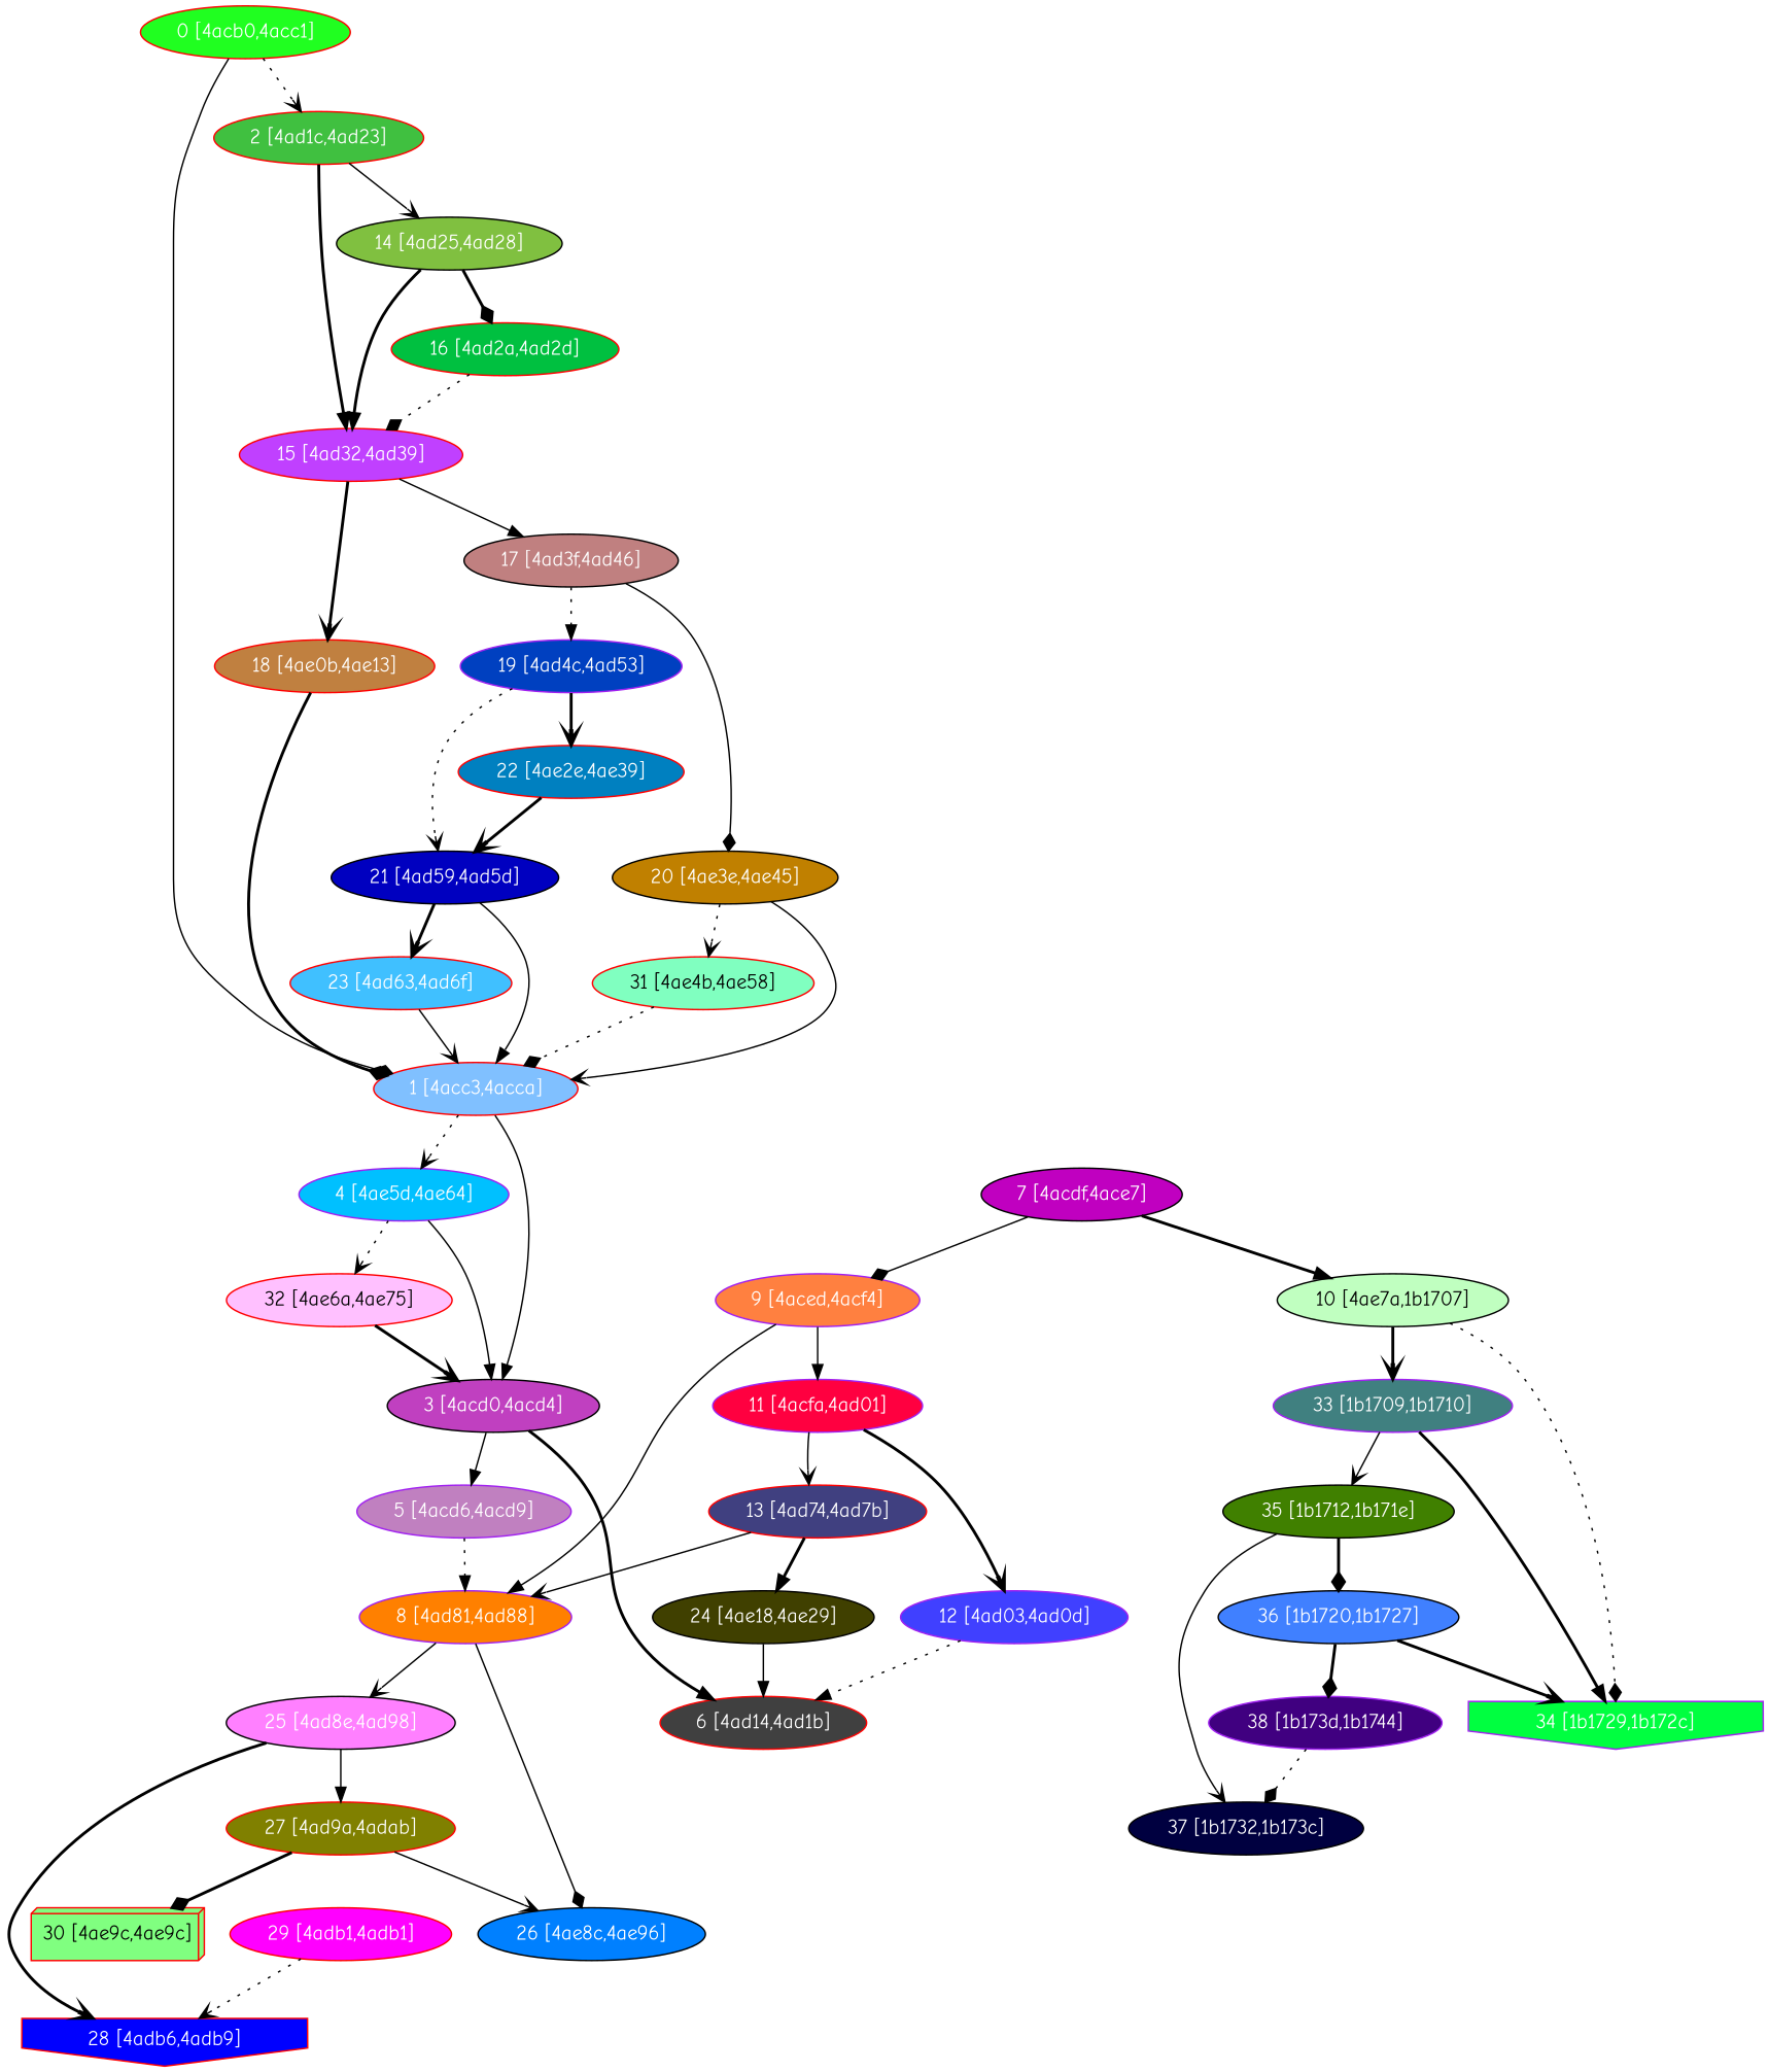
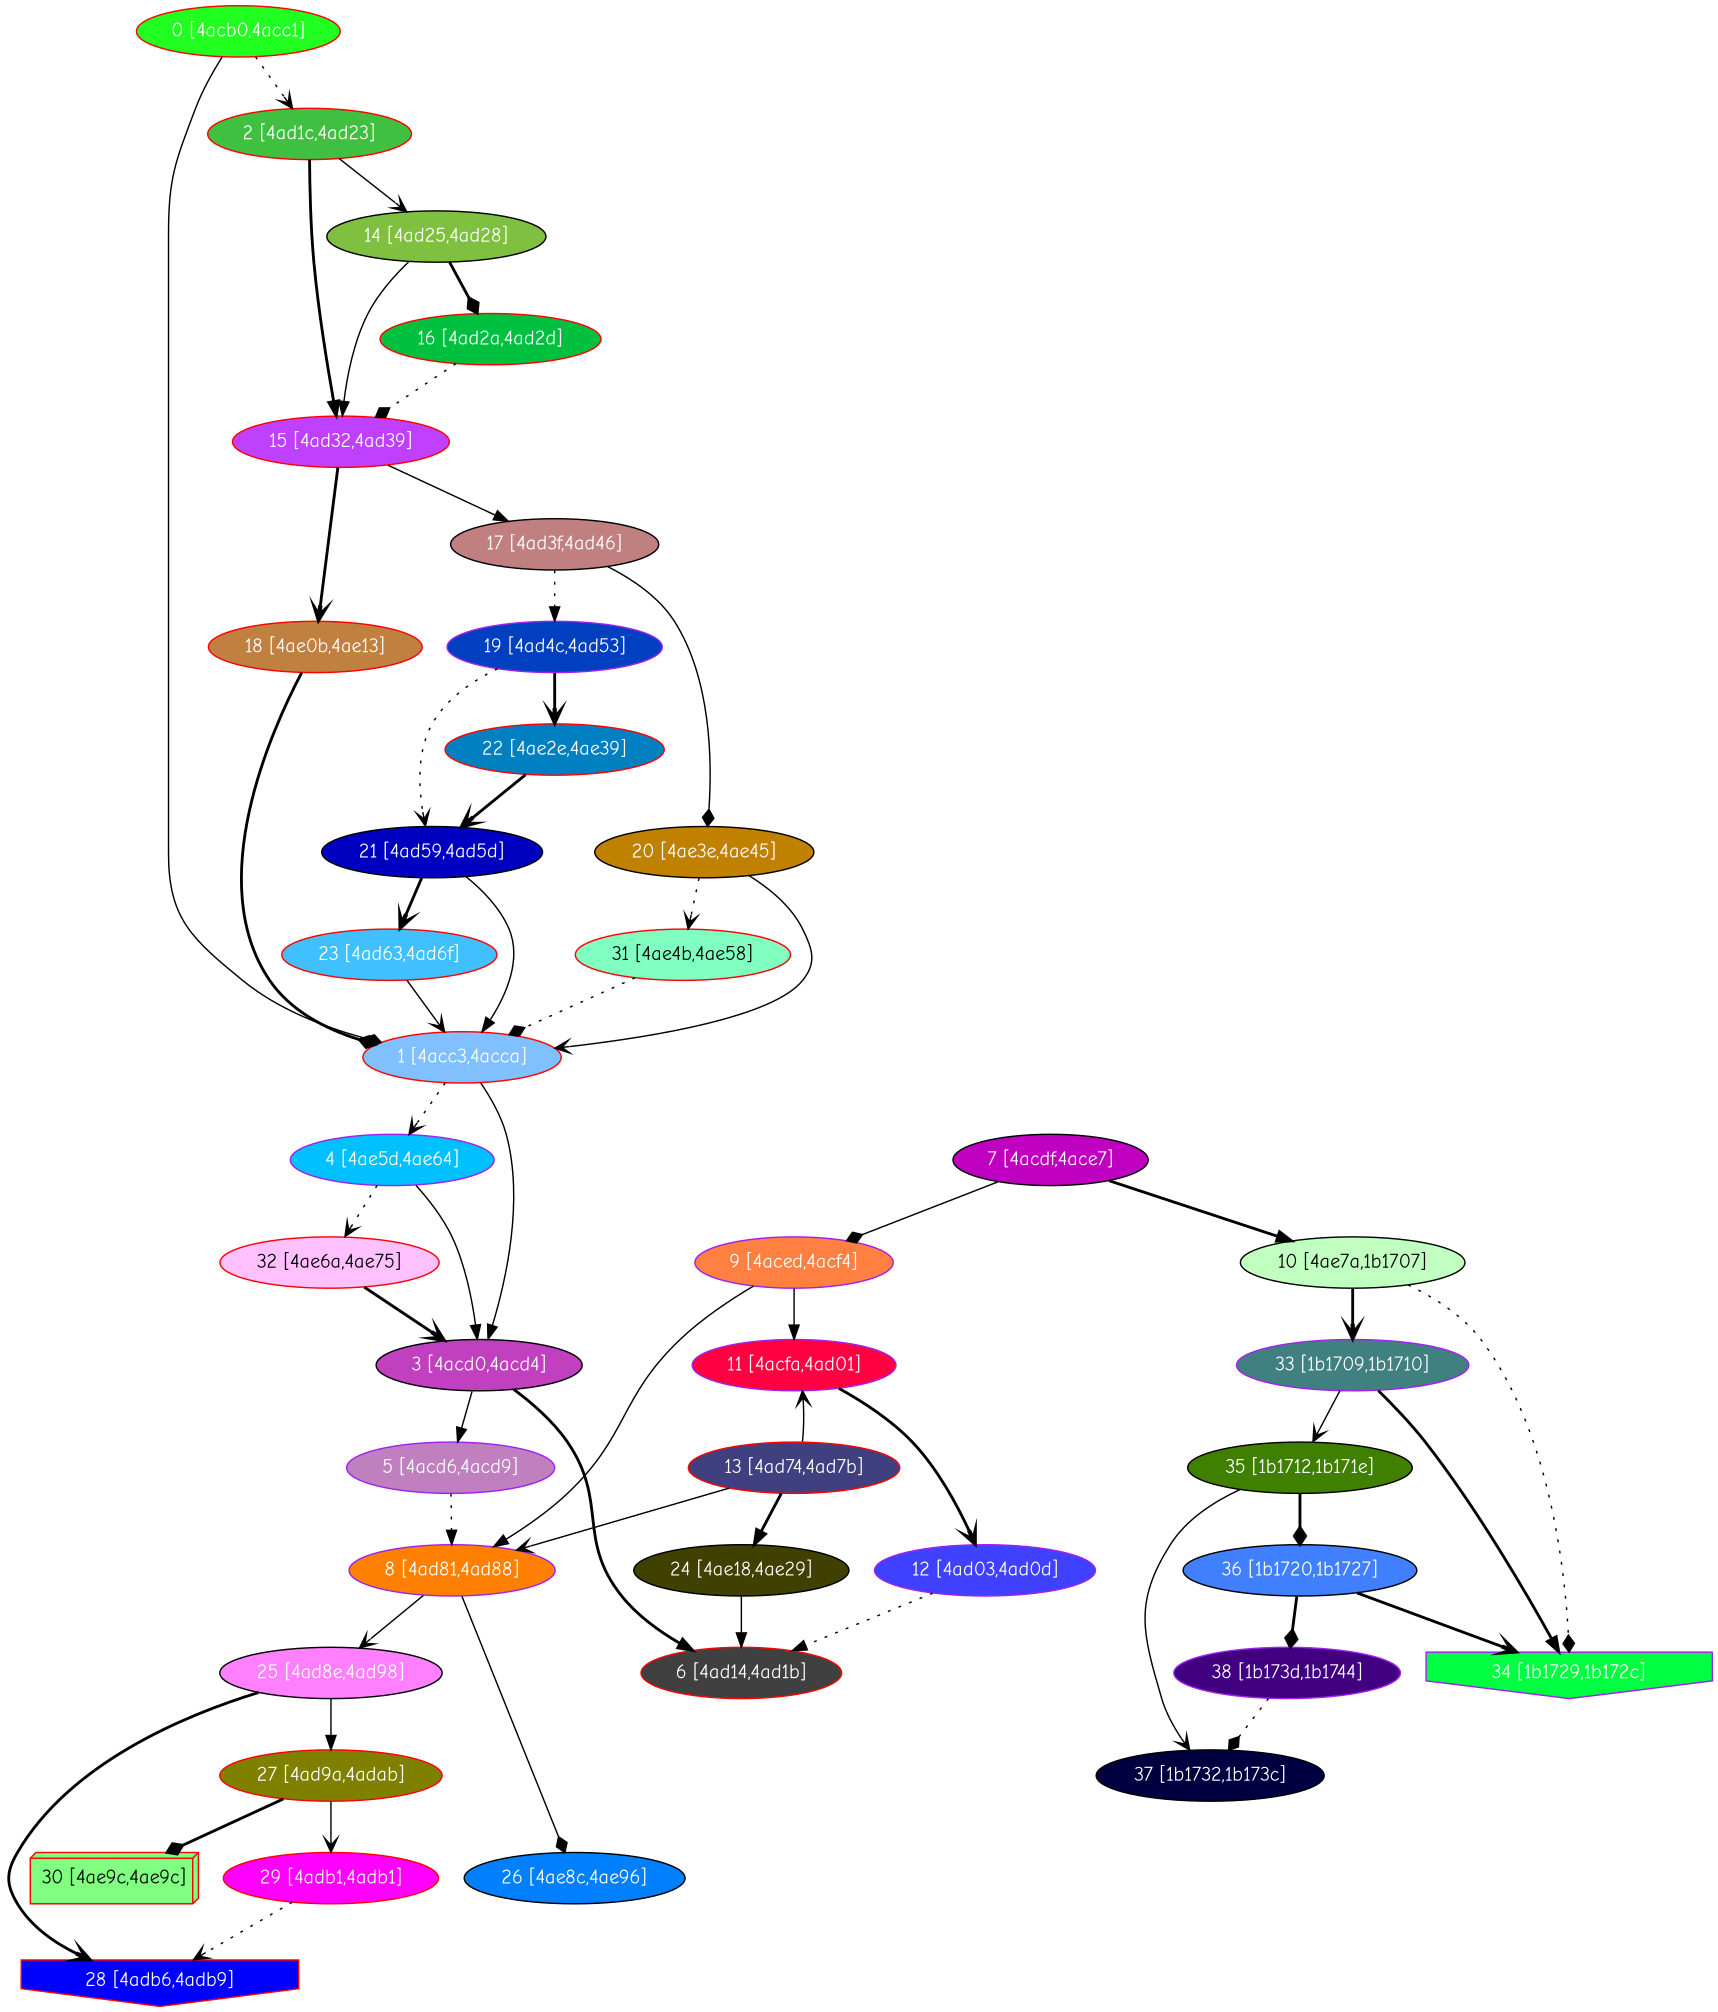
  digraph {
    fontname="Comic Neue"
    node [color=red fontcolor="#ffffff" fontname="Comic Neue" shape=oval style=filled]
    edge [arrowhead=vee fontname="Comic Neue" style=solid]
    n1 [fillcolor="#20FF20" label="0 [4acb0,4acc1]"]
    n2 [fillcolor="#80C0FF" label="1 [4acc3,4acca]"]
    n3 [fillcolor="#40C040" label="2 [4ad1c,4ad23]"]
    n4 [color=black fillcolor="#C040C0" label="3 [4acd0,4acd4]"]
    n5 [color=purple fillcolor="#00C0FF" label="4 [4ae5d,4ae64]"]
    n6 [color=black fillcolor="#80C040" label="14 [4ad25,4ad28]"]
    n7 [fillcolor="#C040FF" label="15 [4ad32,4ad39]"]
    n8 [color=purple fillcolor="#C080C0" label="5 [4acd6,4acd9]"]
    n9 [fillcolor="#404040" label="6 [4ad14,4ad1b]"]
    n10 [fillcolor="#FFC0FF" fontcolor="#000000" label="32 [4ae6a,4ae75]"]
    n11 [fillcolor="#00C040" label="16 [4ad2a,4ad2d]"]
    n12 [color=black fillcolor="#C08080" label="17 [4ad3f,4ad46]"]
    n13 [fillcolor="#C08040" label="18 [4ae0b,4ae13]"]
    n14 [color=purple fillcolor="#FF8000" label="8 [4ad81,4ad88]"]
    n15 [color=black fillcolor="#C000C0" label="7 [4acdf,4ace7]"]
    n16 [color=purple fillcolor="#FF8040" label="9 [4aced,4acf4]"]
    n17 [color=black fillcolor="#C0FFC0" fontcolor="#000000" label="10 [4ae7a,1b1707]"]
    n18 [color=black fillcolor="#FF80FF" label="25 [4ad8e,4ad98]"]
    n19 [color=black fillcolor="#0080FF" label="26 [4ae8c,4ae96]"]
    n20 [color=purple fillcolor="#FF0040" label="11 [4acfa,4ad01]"]
    n21 [color=purple fillcolor="#408080" label="33 [1b1709,1b1710]"]
    n22 [color=purple fillcolor="#00FF40" label="34 [1b1729,1b172c]" shape=invhouse]
    n23 [fillcolor="#808000" label="27 [4ad9a,4adab]"]
    n24 [fillcolor="#0000FF" label="28 [4adb6,4adb9]" shape=invhouse]
    n25 [color=purple fillcolor="#4040FF" label="12 [4ad03,4ad0d]"]
    n26 [fillcolor="#404080" label="13 [4ad74,4ad7b]"]
    n27 [color=black fillcolor="#408000" label="35 [1b1712,1b171e]"]
    n28 [color=black fillcolor="#404000" label="24 [4ae18,4ae29]"]
    n29 [color=purple fillcolor="#0040C0" label="19 [4ad4c,4ad53]"]
    n30 [color=black fillcolor="#C08000" label="20 [4ae3e,4ae45]"]
    n31 [color=black fillcolor="#0000C0" label="21 [4ad59,4ad5d]"]
    n32 [fillcolor="#0080C0" label="22 [4ae2e,4ae39]"]
    n33 [fillcolor="#80FFC0" fontcolor="#000000" label="31 [4ae4b,4ae58]"]
    n34 [fillcolor="#40C0FF" label="23 [4ad63,4ad6f]"]
    n35 [fillcolor="#FF00FF" label="29 [4adb1,4adb1]"]
    n36 [fillcolor="#80FF80" fontcolor="#000000" label="30 [4ae9c,4ae9c]" shape=box3d]
    n37 [color=black fillcolor="#4080FF" label="36 [1b1720,1b1727]"]
    n38 [color=black fillcolor="#000040" label="37 [1b1732,1b173c]"]
    n39 [color=purple fillcolor="#400080" label="38 [1b173d,1b1744]"]
    n1 -> n2 [arrowhead=diamond]
    n1 -> n3 [style=dotted]
    n2 -> n4 [arrowhead=normal]
    n2 -> n5 [style=dotted]
    n3 -> n6
    n3 -> n7 [arrowhead=normal style=bold]
    n4 -> n8 [arrowhead=normal]
    n4 -> n9 [arrowhead=normal style=bold]
    n5 -> n4 [arrowhead=normal]
    n5 -> n10 [style=dotted]
-   n6 -> n7 [arrowhead=normal style=bold]
+   n6 -> n7 [arrowhead=normal]
    n6 -> n11 [arrowhead=diamond style=bold]
    n7 -> n12 [arrowhead=normal]
    n7 -> n13 [style=bold]
    n8 -> n14 [arrowhead=normal style=dotted]
    n10 -> n4 [style=bold]
    n11 -> n7 [arrowhead=diamond style=dotted]
    n12 -> n29 [arrowhead=normal style=dotted]
    n12 -> n30 [arrowhead=diamond]
    n13 -> n2 [arrowhead=diamond style=bold]
    n14 -> n18
    n14 -> n19 [arrowhead=diamond]
    n15 -> n16 [arrowhead=diamond]
    n15 -> n17 [arrowhead=normal style=bold]
    n16 -> n14 [arrowhead=normal]
    n16 -> n20 [arrowhead=normal]
    n17 -> n21 [style=bold]
    n17 -> n22 [arrowhead=diamond style=dotted]
    n18 -> n23 [arrowhead=normal]
    n18 -> n24 [style=bold]
    n20 -> n25 [style=bold]
-   n20 -> n26
+   n26 -> n20
    n21 -> n22 [arrowhead=normal style=bold]
    n21 -> n27
-   n23 -> n19
+   n23 -> n35
    n23 -> n36 [arrowhead=diamond style=bold]
    n25 -> n9 [arrowhead=normal style=dotted]
    n26 -> n14
    n26 -> n28 [arrowhead=normal style=bold]
    n27 -> n37 [arrowhead=diamond style=bold]
    n27 -> n38
    n28 -> n9 [arrowhead=normal]
    n29 -> n31 [style=dotted]
    n29 -> n32 [style=bold]
    n30 -> n2
    n30 -> n33 [style=dotted]
    n31 -> n2 [arrowhead=normal]
    n31 -> n34 [style=bold]
    n32 -> n31 [style=bold]
    n33 -> n2 [arrowhead=diamond style=dotted]
    n34 -> n2
    n35 -> n24 [style=dotted]
    n37 -> n22 [style=bold]
    n37 -> n39 [arrowhead=diamond style=bold]
    n39 -> n38 [arrowhead=diamond style=dotted]
  }
